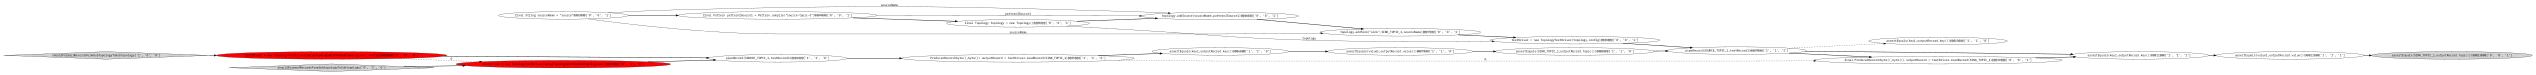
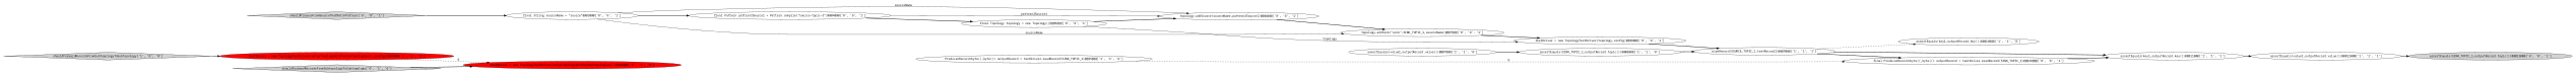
  digraph {
    fontname="IBM Plex Mono"
    rankdir=LR
    node [fillcolor=white fontname="IBM Plex Mono" shape=ellipse style=filled]
    edge [fontname="IBM Plex Mono" style=bold]
    n1 [label="assertEquals(key1,outputRecord.key())@@@10@@@['1', '1', '0']"]
    n2 [label="assertEquals(key1,outputRecord.key())@@@11@@@['1', '1', '1']"]
    n3 [label="assertEquals(value1,outputRecord.value())@@@12@@@['1', '1', '1']"]
    n4 [label="pipeRecord(SOURCE_TOPIC_1,testRecord1)@@@9@@@['1', '1', '1']"]
    n5 [label="final ProducerRecord<byte((,byte((> outputRecord = testDriver.readRecord(SINK_TOPIC_1)@@@10@@@['0', '0', '1']"]
    n6 [label="topology.addSource(sourceName,pattern2Source1)@@@6@@@['0', '0', '1']"]
    n7 [label="topology.addSink(\"sink\",SINK_TOPIC_1,sourceName)@@@7@@@['0', '0', '1']"]
    n8 [label="testDriver = new TopologyTestDriver(topology,config)@@@8@@@['0', '0', '1']"]
    n9 [fillcolor=lightgray label="shouldForwardRecordsFromSubtopologyToSubtopology['1', '0', '0']" shape=diamond]
    n10 [fillcolor=red label="testDriver = new TopologyTestDriver(setupTopologyWithTwoSubtopologies(),config)@@@3@@@['1', '0', '0']"]
    n11 [fillcolor=red label="testDriver = new TopologyTestDriver(setupTopologyWithTwoSubtopologies())@@@3@@@['0', '1', '0']"]
-   n12 [label="pipeRecord(SOURCE_TOPIC_1,testRecord1)@@@4@@@['1', '1', '0']"]
    n13 [fillcolor=lightgray label="assertEquals(SINK_TOPIC_1,outputRecord.topic())@@@13@@@['0', '0', '1']"]
    n14 [fillcolor=lightgray label="shouldForwardRecordsFromSubtopologyToSubtopology['0', '1', '0']" shape=diamond]
    n15 [label="ProducerRecord<byte((,byte((> outputRecord = testDriver.readRecord(SINK_TOPIC_1)@@@5@@@['1', '1', '0']"]
    n16 [label="assertEquals(SINK_TOPIC_1,outputRecord.topic())@@@8@@@['1', '1', '0']"]
    n17 [label="assertEquals(value1,outputRecord.value())@@@7@@@['1', '1', '0']"]
+   n18 [fillcolor=lightgray label="shouldProcessFromSourceThatMatchPattern['0', '0', '1']" shape=diamond]
    n19 [label="final String sourceName = \"source\"@@@3@@@['0', '0', '1']"]
    n20 [label="final Pattern pattern2Source1 = Pattern.compile(\"source-topic-\d\")@@@4@@@['0', '0', '1']"]
    n21 [label="final Topology topology = new Topology()@@@5@@@['0', '0', '1']"]
-   n22 [label="assertEquals(key1,outputRecord.key())@@@6@@@['1', '1', '0']"]
    n2 -> n3
    n3 -> n13
    n4 -> n1 [style=dashed]
    n4 -> n2
    n4 -> n5
    n5 -> n2
    n6 -> n7
    n7 -> n8
    n8 -> n4
    n9 -> n10
    n10 -> n11 [label=0 style=dashed]
-   n10 -> n12
-   n11 -> n12
-   n12 -> n15
    n14 -> n11
    n15 -> n5 [label=0 style=dashed]
-   n15 -> n22
    n16 -> n4
    n17 -> n16
+   n18 -> n19
    n19 -> n6 [label=sourceName style=solid]
    n19 -> n7 [label=sourceName style=solid]
    n19 -> n20
    n20 -> n6 [label=pattern2Source1 style=solid]
    n20 -> n21
    n21 -> n6
    n21 -> n8 [label=topology style=solid]
-   n22 -> n17
  }
